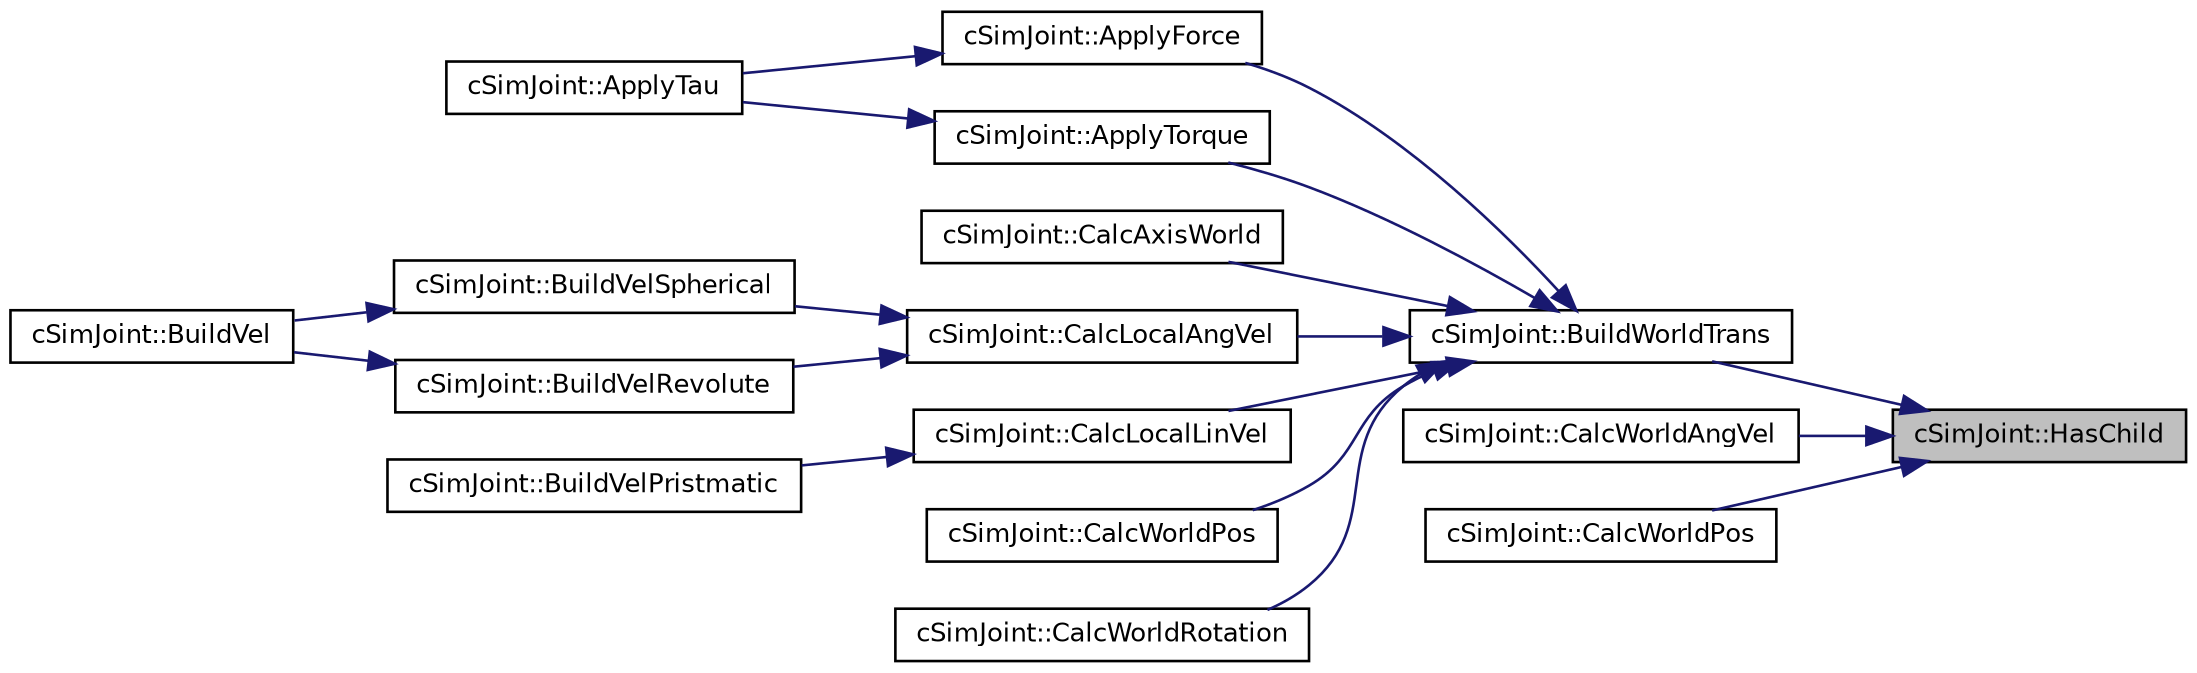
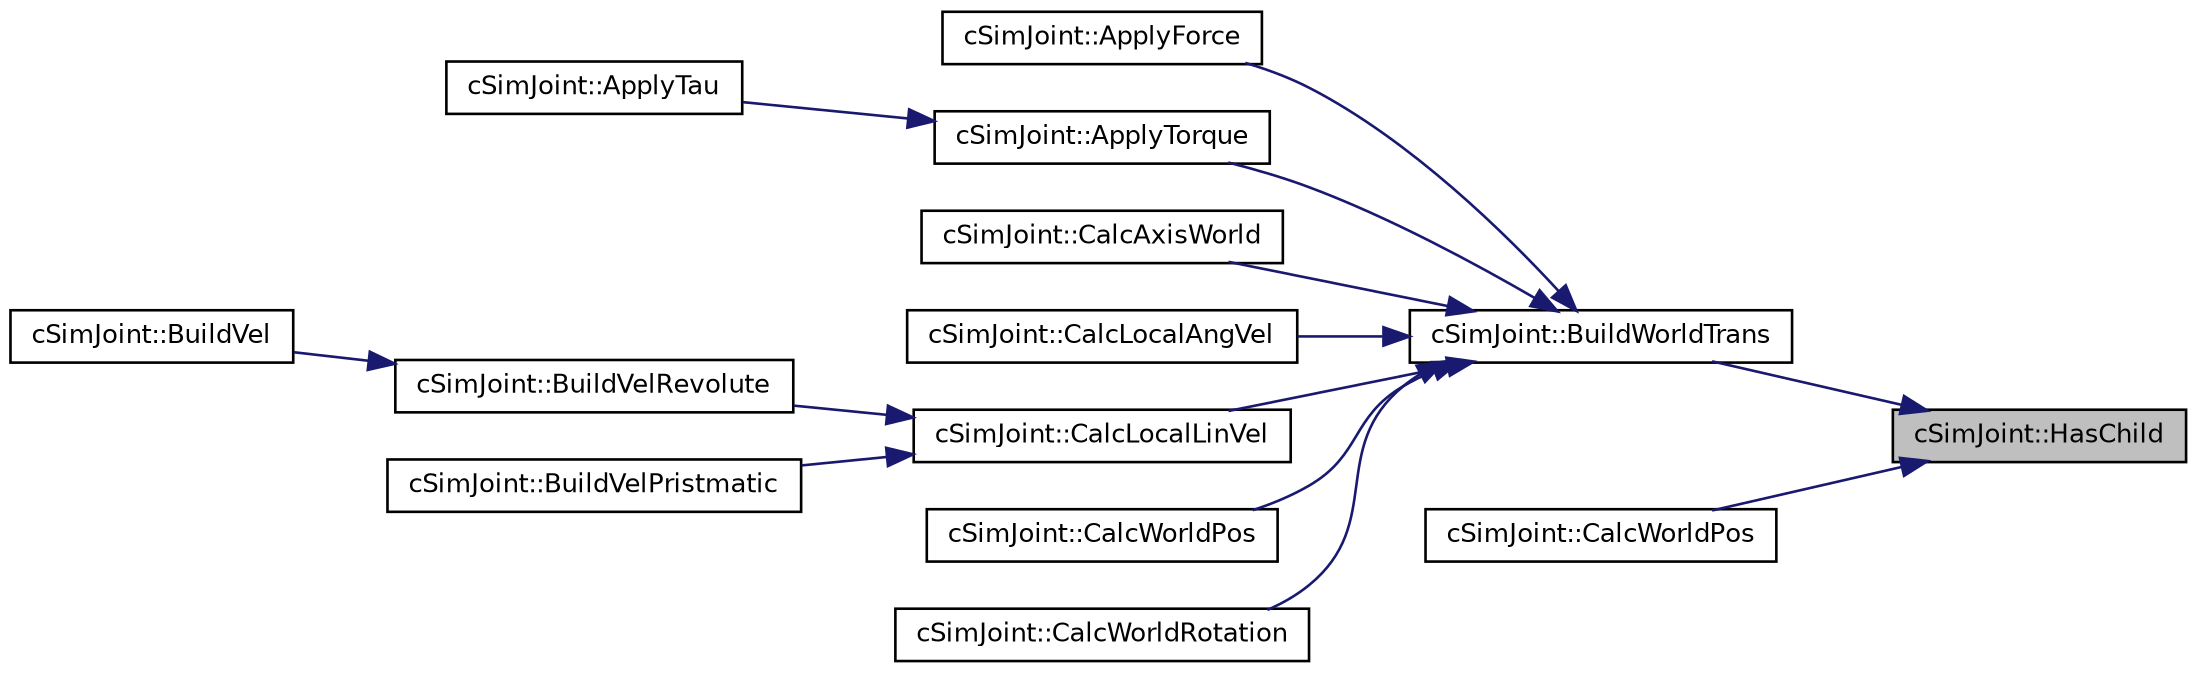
  digraph {
    rankdir=RL
    node [color=black fillcolor=white fontname=Helvetica fontsize=10 shape=record style=filled]
    edge [color=midnightblue dir=back fontname=Helvetica fontsize=10 labelfontname=Helvetica labelfontsize=10 style=solid]
    n1 [fillcolor=grey75 fontcolor=black height=0.2 label="cSimJoint::HasChild" width=0.4]
    n2 [height=0.2 label="cSimJoint::BuildWorldTrans" width=0.4]
-   n3 [height=0.2 label="cSimJoint::CalcWorldAngVel" width=0.4]
    n4 [height=0.2 label="cSimJoint::CalcWorldPos" width=0.4]
    n5 [height=0.2 label="cSimJoint::ApplyForce" width=0.4]
    n6 [height=0.2 label="cSimJoint::ApplyTorque" width=0.4]
    n7 [height=0.2 label="cSimJoint::CalcAxisWorld" width=0.4]
    n8 [height=0.2 label="cSimJoint::CalcLocalAngVel" width=0.4]
    n9 [height=0.2 label="cSimJoint::CalcLocalLinVel" width=0.4]
    n10 [height=0.2 label="cSimJoint::CalcWorldPos" width=0.4]
    n11 [height=0.2 label="cSimJoint::CalcWorldRotation" width=0.4]
    n12 [height=0.2 label="cSimJoint::ApplyTau" width=0.4]
    n13 [height=0.2 label="cSimJoint::BuildVelRevolute" width=0.4]
-   n14 [height=0.2 label="cSimJoint::BuildVelSpherical" width=0.4]
    n15 [height=0.2 label="cSimJoint::BuildVelPristmatic" width=0.4]
    n16 [height=0.2 label="cSimJoint::BuildVel" width=0.4]
    n1 -> n2
-   n1 -> n3
    n1 -> n4
    n2 -> n5
    n2 -> n6
    n2 -> n7
    n2 -> n8
    n2 -> n9
    n2 -> n10
    n2 -> n11
-   n5 -> n12
    n6 -> n12
-   n8 -> n13
-   n8 -> n14
+   n9 -> n13
    n9 -> n15
    n13 -> n16
-   n14 -> n16
  }
